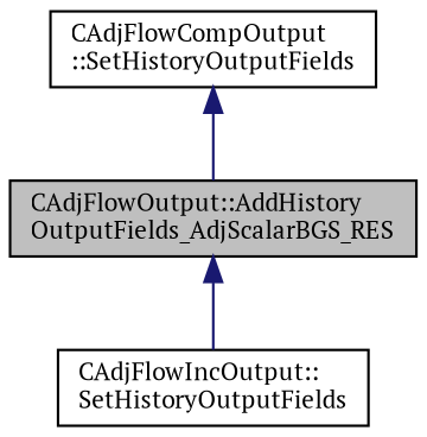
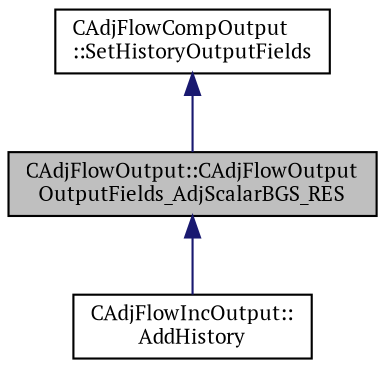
  digraph {
    fontname="PT Serif"
    rankdir=TB
    node [color=black fillcolor=white fontname="PT Serif" fontsize=10 shape=record style=filled]
    edge [color=midnightblue dir=back fontname="PT Serif" fontsize=10 labelfontname=Helvetica labelfontsize=10 style=solid]
-   n1 [fillcolor=grey75 fontcolor=black height=0.2 label="CAdjFlowOutput::AddHistory\lOutputFields_AdjScalarBGS_RES" width=0.4]
-   n2 [height=0.2 label="CAdjFlowIncOutput::\lSetHistoryOutputFields" width=0.4]
+   n1 [fillcolor=grey75 fontcolor=black height=0.2 label="CAdjFlowOutput::CAdjFlowOutput\lOutputFields_AdjScalarBGS_RES" width=0.4]
+   n2 [height=0.2 label="CAdjFlowIncOutput::\lAddHistory" width=0.4]
    n3 [height=0.2 label="CAdjFlowCompOutput\l::SetHistoryOutputFields" width=0.4]
    n1 -> n2
    n3 -> n1
  }
